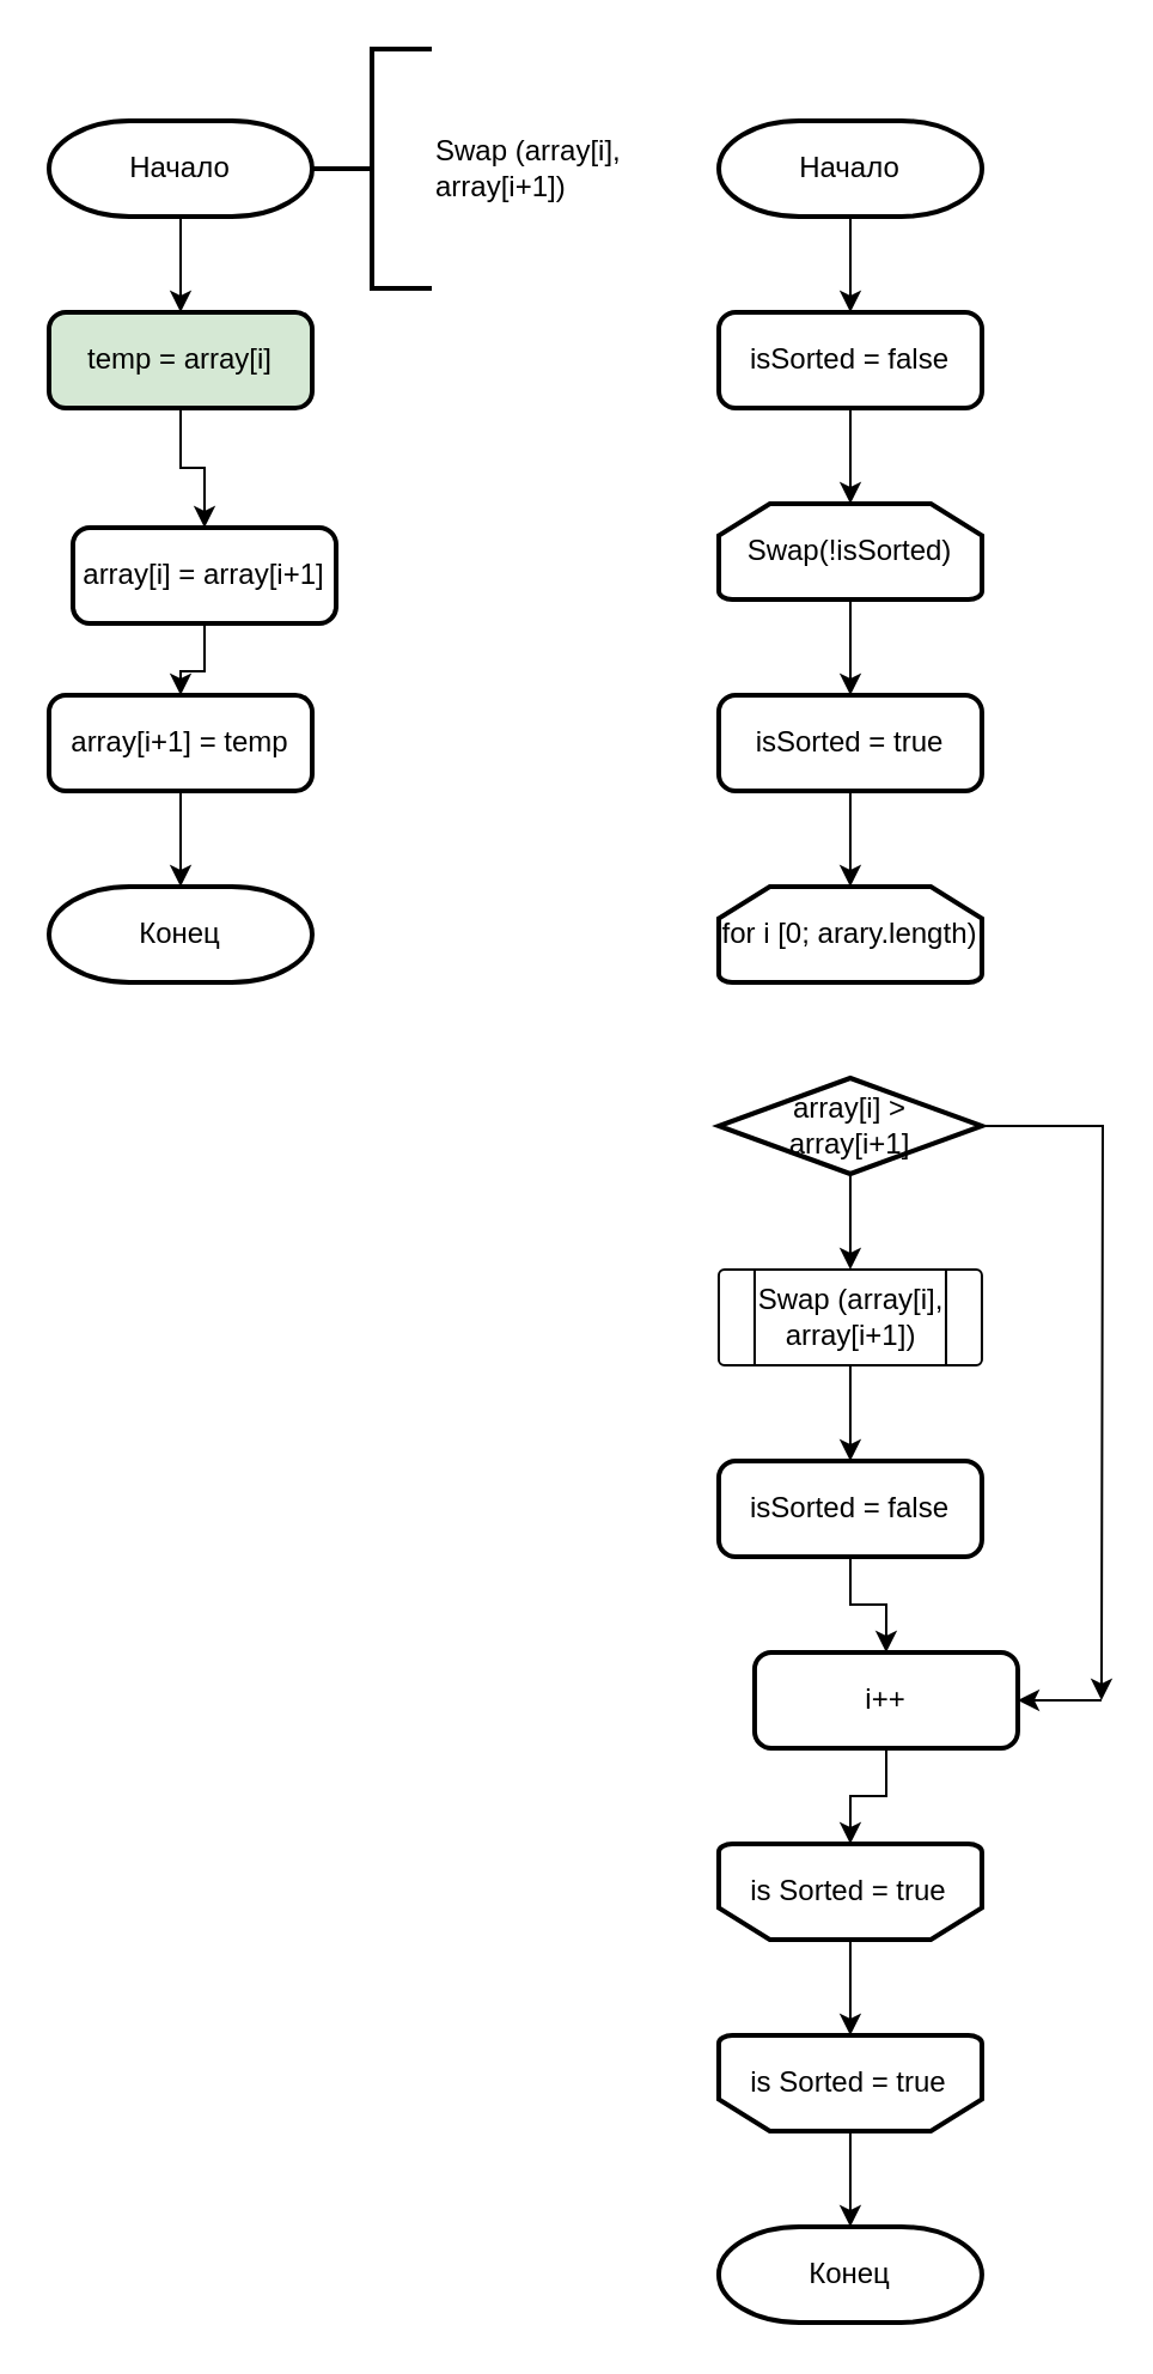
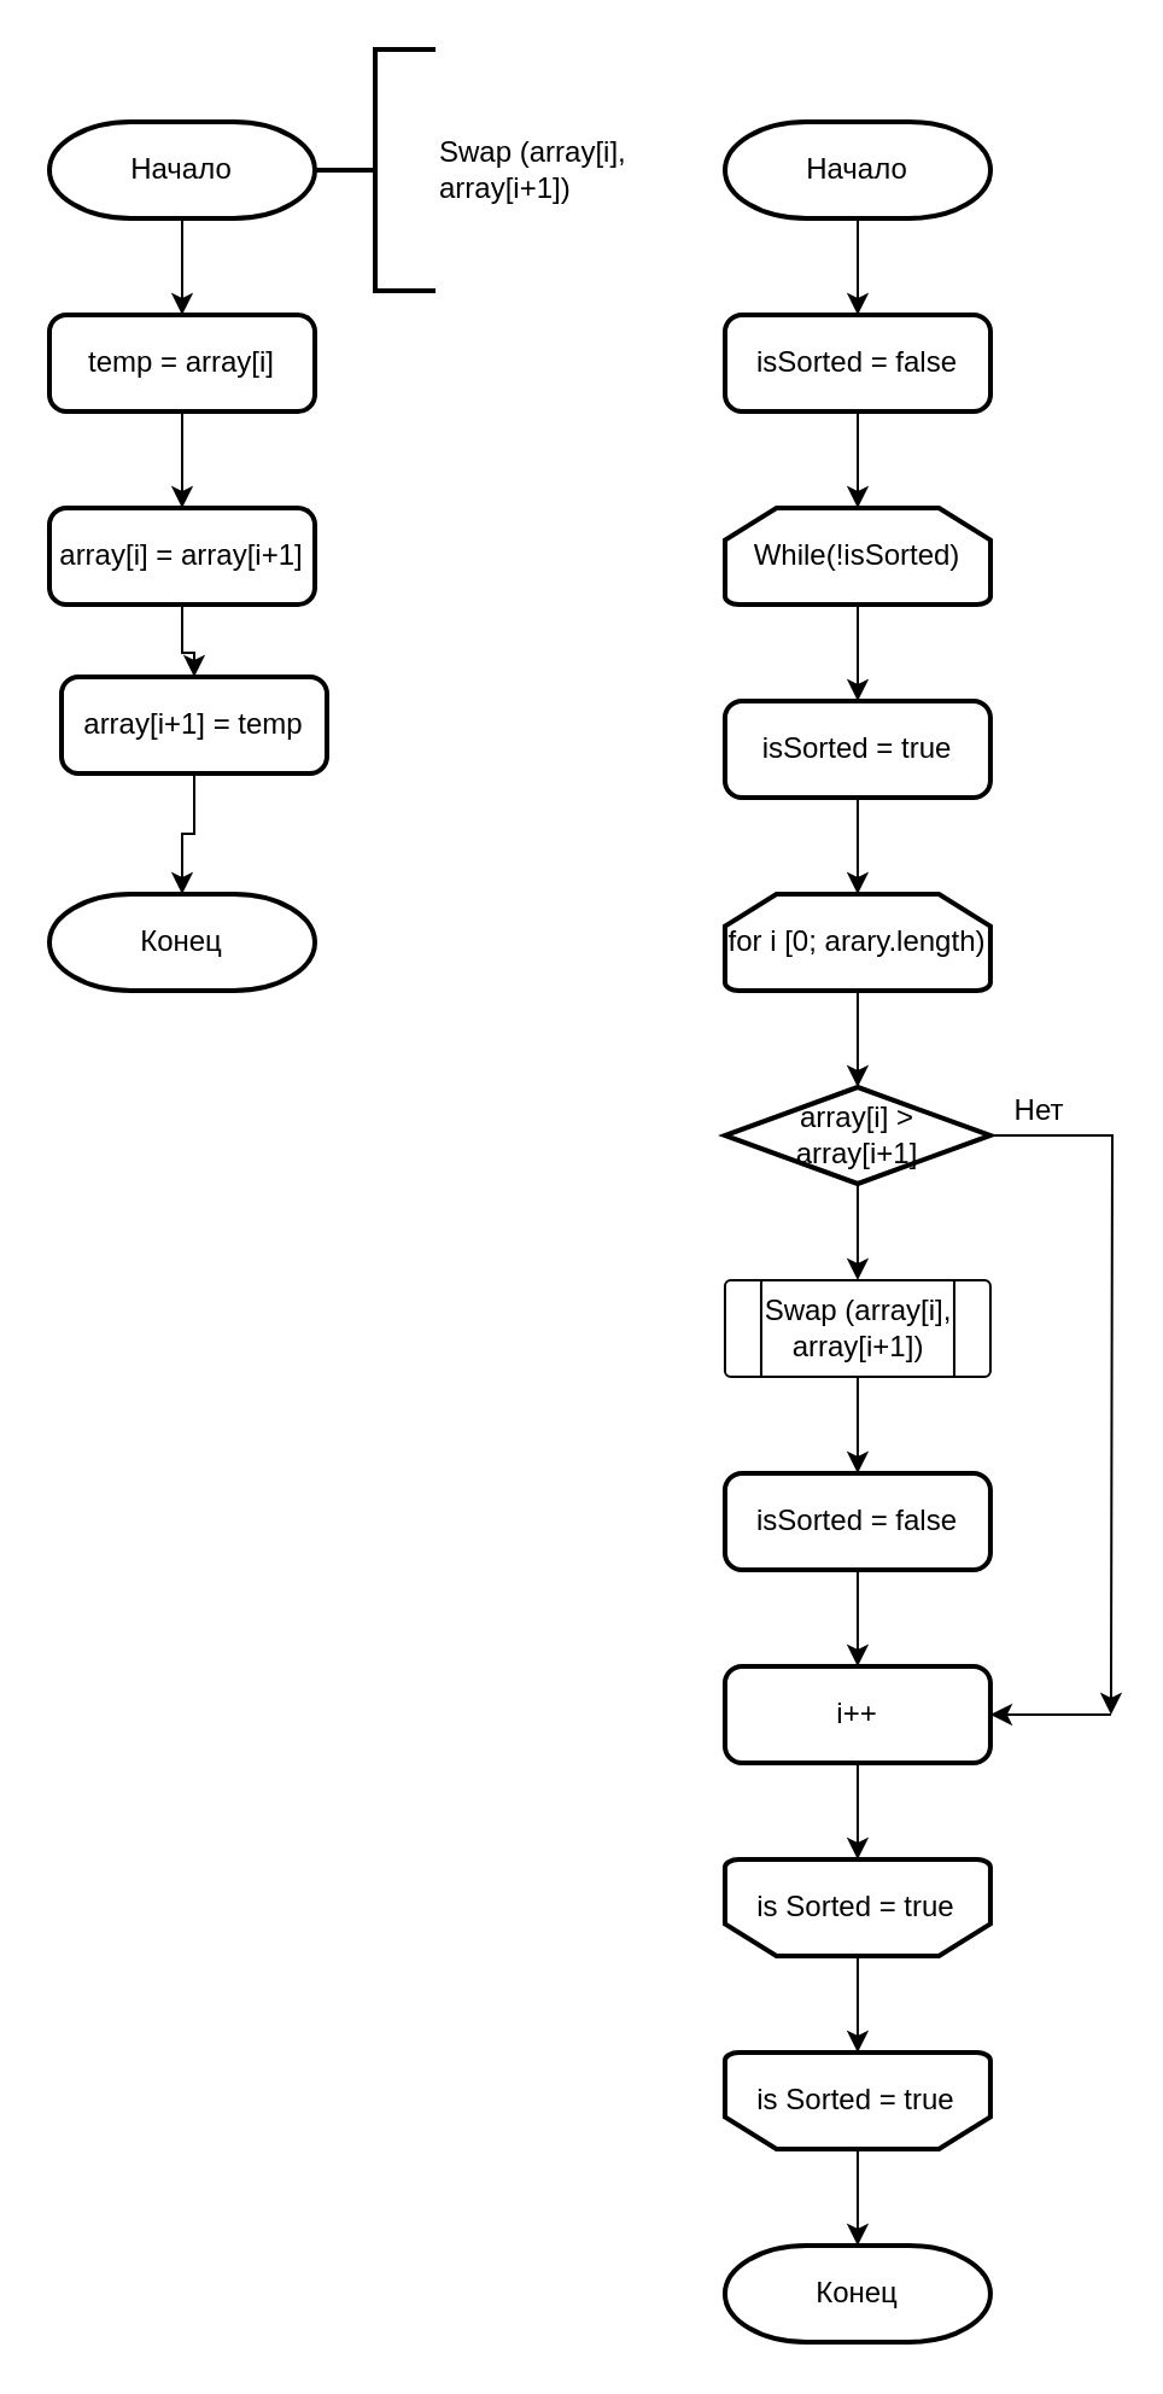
  <mxCell id="0" />
  <mxCell id="1" parent="0" />
  <mxCell id="2" style="edgeStyle=orthogonalEdgeStyle;rounded=0;orthogonalLoop=1;jettySize=auto;html=1;entryX=0.5;entryY=0;entryDx=0;entryDy=0;" edge="1" parent="1" source="3"><mxGeometry relative="1" as="geometry"><mxPoint x="355" y="130" as="targetPoint" /></mxGeometry></mxCell>
  <mxCell id="3" value="Начало" style="strokeWidth=2;html=1;shape=mxgraph.flowchart.terminator;whiteSpace=wrap;" vertex="1" parent="1"><mxGeometry x="300" y="50" width="110" height="40" as="geometry" /></mxCell>
  <mxCell id="4" style="edgeStyle=orthogonalEdgeStyle;rounded=0;orthogonalLoop=1;jettySize=auto;html=1;" edge="1" parent="1" source="5" target="7"><mxGeometry relative="1" as="geometry" /></mxCell>
  <mxCell id="5" value="isSorted = false" style="rounded=1;whiteSpace=wrap;html=1;absoluteArcSize=1;arcSize=14;strokeWidth=2;" vertex="1" parent="1"><mxGeometry x="300" y="130" width="110" height="40" as="geometry" /></mxCell>
  <mxCell id="6" style="edgeStyle=orthogonalEdgeStyle;rounded=0;orthogonalLoop=1;jettySize=auto;html=1;" edge="1" parent="1" source="7"><mxGeometry relative="1" as="geometry"><mxPoint x="355" y="290" as="targetPoint" /></mxGeometry></mxCell>
- <mxCell id="7" value="Swap(!isSorted)" style="strokeWidth=2;html=1;shape=mxgraph.flowchart.loop_limit;whiteSpace=wrap;" vertex="1" parent="1"><mxGeometry x="300" y="210" width="110" height="40" as="geometry" /></mxCell>
+ <mxCell id="7" value="While(!isSorted)" style="strokeWidth=2;html=1;shape=mxgraph.flowchart.loop_limit;whiteSpace=wrap;" vertex="1" parent="1"><mxGeometry x="300" y="210" width="110" height="40" as="geometry" /></mxCell>
  <mxCell id="8" style="edgeStyle=orthogonalEdgeStyle;rounded=0;orthogonalLoop=1;jettySize=auto;html=1;entryX=0.5;entryY=0;entryDx=0;entryDy=0;entryPerimeter=0;" edge="1" parent="1" source="9" target="11"><mxGeometry relative="1" as="geometry" /></mxCell>
  <mxCell id="9" value="&lt;span&gt;isSorted = true&lt;/span&gt;" style="rounded=1;whiteSpace=wrap;html=1;absoluteArcSize=1;arcSize=14;strokeWidth=2;" vertex="1" parent="1"><mxGeometry x="299.97" y="290" width="110" height="40" as="geometry" /></mxCell>
+ <mxCell id="10" style="edgeStyle=orthogonalEdgeStyle;rounded=0;orthogonalLoop=1;jettySize=auto;html=1;entryX=0.5;entryY=0;entryDx=0;entryDy=0;entryPerimeter=0;" edge="1" parent="1" source="11" target="14"><mxGeometry relative="1" as="geometry" /></mxCell>
  <mxCell id="11" value="for i [0; arary.length)" style="strokeWidth=2;html=1;shape=mxgraph.flowchart.loop_limit;whiteSpace=wrap;" vertex="1" parent="1"><mxGeometry x="299.97" y="370" width="110" height="40" as="geometry" /></mxCell>
  <mxCell id="12" style="edgeStyle=orthogonalEdgeStyle;rounded=0;orthogonalLoop=1;jettySize=auto;html=1;entryX=0.5;entryY=0;entryDx=0;entryDy=0;" edge="1" parent="1" source="14" target="16"><mxGeometry relative="1" as="geometry" /></mxCell>
  <mxCell id="13" style="edgeStyle=orthogonalEdgeStyle;rounded=0;orthogonalLoop=1;jettySize=auto;html=1;" edge="1" parent="1" source="14"><mxGeometry relative="1" as="geometry"><mxPoint x="459.97" y="710" as="targetPoint" /></mxGeometry></mxCell>
  <mxCell id="14" value="array[i] &amp;gt;&lt;br&gt;array[i+1]" style="strokeWidth=2;html=1;shape=mxgraph.flowchart.decision;whiteSpace=wrap;" vertex="1" parent="1"><mxGeometry x="299.97" y="450" width="110" height="40" as="geometry" /></mxCell>
  <mxCell id="15" style="edgeStyle=orthogonalEdgeStyle;rounded=0;orthogonalLoop=1;jettySize=auto;html=1;entryX=0.5;entryY=0;entryDx=0;entryDy=0;" edge="1" parent="1" source="16" target="18"><mxGeometry relative="1" as="geometry" /></mxCell>
  <mxCell id="16" value="" style="verticalLabelPosition=bottom;verticalAlign=top;html=1;shape=process;whiteSpace=wrap;rounded=1;size=0.14;arcSize=6;" vertex="1" parent="1"><mxGeometry x="299.97" y="530" width="110" height="40" as="geometry" /></mxCell>
  <mxCell id="17" style="edgeStyle=orthogonalEdgeStyle;rounded=0;orthogonalLoop=1;jettySize=auto;html=1;entryX=0.5;entryY=0;entryDx=0;entryDy=0;" edge="1" parent="1" source="18" target="20"><mxGeometry relative="1" as="geometry" /></mxCell>
  <mxCell id="18" value="isSorted = false" style="rounded=1;whiteSpace=wrap;html=1;absoluteArcSize=1;arcSize=14;strokeWidth=2;" vertex="1" parent="1"><mxGeometry x="299.97" y="610" width="110" height="40" as="geometry" /></mxCell>
  <mxCell id="19" style="edgeStyle=orthogonalEdgeStyle;rounded=0;orthogonalLoop=1;jettySize=auto;html=1;entryX=0.5;entryY=1;entryDx=0;entryDy=0;entryPerimeter=0;" edge="1" parent="1" source="20" target="22"><mxGeometry relative="1" as="geometry" /></mxCell>
- <mxCell id="20" value="i++" style="rounded=1;whiteSpace=wrap;html=1;absoluteArcSize=1;arcSize=14;strokeWidth=2;" vertex="1" parent="1"><mxGeometry x="314.97" y="690" width="110" height="40" as="geometry" /></mxCell>
+ <mxCell id="20" value="i++" style="rounded=1;whiteSpace=wrap;html=1;absoluteArcSize=1;arcSize=14;strokeWidth=2;" vertex="1" parent="1"><mxGeometry x="299.97" y="690" width="110" height="40" as="geometry" /></mxCell>
  <mxCell id="21" style="edgeStyle=orthogonalEdgeStyle;rounded=0;orthogonalLoop=1;jettySize=auto;html=1;entryX=0.5;entryY=1;entryDx=0;entryDy=0;entryPerimeter=0;" edge="1" parent="1" source="22" target="24"><mxGeometry relative="1" as="geometry" /></mxCell>
  <mxCell id="22" value="" style="strokeWidth=2;html=1;shape=mxgraph.flowchart.loop_limit;whiteSpace=wrap;rotation=-180;" vertex="1" parent="1"><mxGeometry x="299.97" y="770" width="110" height="40" as="geometry" /></mxCell>
  <mxCell id="23" style="edgeStyle=orthogonalEdgeStyle;rounded=0;orthogonalLoop=1;jettySize=auto;html=1;entryX=0.5;entryY=0;entryDx=0;entryDy=0;entryPerimeter=0;" edge="1" parent="1" source="24" target="25"><mxGeometry relative="1" as="geometry" /></mxCell>
  <mxCell id="24" value="" style="strokeWidth=2;html=1;shape=mxgraph.flowchart.loop_limit;whiteSpace=wrap;rotation=-180;" vertex="1" parent="1"><mxGeometry x="299.97" y="850" width="110" height="40" as="geometry" /></mxCell>
  <mxCell id="25" value="Конец" style="strokeWidth=2;html=1;shape=mxgraph.flowchart.terminator;whiteSpace=wrap;" vertex="1" parent="1"><mxGeometry x="299.97" y="930" width="110" height="40" as="geometry" /></mxCell>
  <mxCell id="26" style="edgeStyle=orthogonalEdgeStyle;rounded=0;orthogonalLoop=1;jettySize=auto;html=1;entryX=1;entryY=0.5;entryDx=0;entryDy=0;" edge="1" parent="1" target="20"><mxGeometry relative="1" as="geometry"><mxPoint x="469.97" y="700" as="targetPoint" /><mxPoint x="459.97" y="710" as="sourcePoint" /><Array as="points"><mxPoint x="439.97" y="710" /><mxPoint x="439.97" y="710" /></Array></mxGeometry></mxCell>
  <mxCell id="27" style="edgeStyle=orthogonalEdgeStyle;rounded=0;orthogonalLoop=1;jettySize=auto;html=1;entryX=0.5;entryY=0;entryDx=0;entryDy=0;" edge="1" parent="1" source="28" target="31"><mxGeometry relative="1" as="geometry" /></mxCell>
  <mxCell id="28" value="Начало" style="strokeWidth=2;html=1;shape=mxgraph.flowchart.terminator;whiteSpace=wrap;" vertex="1" parent="1"><mxGeometry x="20" y="50" width="110" height="40" as="geometry" /></mxCell>
  <mxCell id="29" value="&lt;span style=&quot;text-align: center&quot;&gt;Swap (array[i],&lt;br&gt;array[i+1]&lt;/span&gt;&lt;span style=&quot;text-align: center&quot;&gt;)&lt;/span&gt;" style="strokeWidth=2;html=1;shape=mxgraph.flowchart.annotation_2;align=left;labelPosition=right;pointerEvents=1;" vertex="1" parent="1"><mxGeometry x="130" y="20" width="50" height="100" as="geometry" /></mxCell>
  <mxCell id="30" style="edgeStyle=orthogonalEdgeStyle;rounded=0;orthogonalLoop=1;jettySize=auto;html=1;entryX=0.5;entryY=0;entryDx=0;entryDy=0;" edge="1" parent="1" source="31" target="33"><mxGeometry relative="1" as="geometry" /></mxCell>
- <mxCell id="31" value="temp = array[i]" style="rounded=1;whiteSpace=wrap;html=1;absoluteArcSize=1;arcSize=14;strokeWidth=2;fillColor=#d5e8d4;" vertex="1" parent="1"><mxGeometry x="20" y="130" width="110" height="40" as="geometry" /></mxCell>
+ <mxCell id="31" value="temp = array[i]" style="rounded=1;whiteSpace=wrap;html=1;absoluteArcSize=1;arcSize=14;strokeWidth=2;" vertex="1" parent="1"><mxGeometry x="20" y="130" width="110" height="40" as="geometry" /></mxCell>
  <mxCell id="32" style="edgeStyle=orthogonalEdgeStyle;rounded=0;orthogonalLoop=1;jettySize=auto;html=1;entryX=0.5;entryY=0;entryDx=0;entryDy=0;" edge="1" parent="1" source="33" target="35"><mxGeometry relative="1" as="geometry" /></mxCell>
- <mxCell id="33" value="array[i] = array[i+1]" style="rounded=1;whiteSpace=wrap;html=1;absoluteArcSize=1;arcSize=14;strokeWidth=2;" vertex="1" parent="1"><mxGeometry x="30" y="220" width="110" height="40" as="geometry" /></mxCell>
+ <mxCell id="33" value="array[i] = array[i+1]" style="rounded=1;whiteSpace=wrap;html=1;absoluteArcSize=1;arcSize=14;strokeWidth=2;" vertex="1" parent="1"><mxGeometry x="20" y="210" width="110" height="40" as="geometry" /></mxCell>
  <mxCell id="34" style="edgeStyle=orthogonalEdgeStyle;rounded=0;orthogonalLoop=1;jettySize=auto;html=1;entryX=0.5;entryY=0;entryDx=0;entryDy=0;entryPerimeter=0;" edge="1" parent="1" source="35" target="36"><mxGeometry relative="1" as="geometry" /></mxCell>
- <mxCell id="35" value="array[i+1] = temp" style="rounded=1;whiteSpace=wrap;html=1;absoluteArcSize=1;arcSize=14;strokeWidth=2;" vertex="1" parent="1"><mxGeometry x="20" y="290" width="110" height="40" as="geometry" /></mxCell>
+ <mxCell id="35" value="array[i+1] = temp" style="rounded=1;whiteSpace=wrap;html=1;absoluteArcSize=1;arcSize=14;strokeWidth=2;" vertex="1" parent="1"><mxGeometry x="25" y="280" width="110" height="40" as="geometry" /></mxCell>
  <mxCell id="36" value="Конец" style="strokeWidth=2;html=1;shape=mxgraph.flowchart.terminator;whiteSpace=wrap;" vertex="1" parent="1"><mxGeometry x="20" y="370" width="110" height="40" as="geometry" /></mxCell>
+ <mxCell id="37" value="Нет" style="text;html=1;align=center;verticalAlign=middle;resizable=0;points=[];autosize=1;" vertex="1" parent="1"><mxGeometry x="409.97" y="450" width="40" height="20" as="geometry" /></mxCell>
  <mxCell id="38" value="&lt;span style=&quot;background-color: rgb(255 , 255 , 255)&quot;&gt;is Sorted = true&lt;/span&gt;" style="text;html=1;align=center;verticalAlign=middle;resizable=0;points=[];autosize=1;" vertex="1" parent="1"><mxGeometry x="303.97" y="860" width="100" height="20" as="geometry" /></mxCell>
  <mxCell id="39" value="&lt;span&gt;Swap (array[i],&lt;br&gt;array[i+1]&lt;/span&gt;&lt;span&gt;)&lt;/span&gt;" style="text;html=1;align=center;verticalAlign=middle;resizable=0;points=[];autosize=1;" vertex="1" parent="1"><mxGeometry x="309.97" y="535" width="90" height="30" as="geometry" /></mxCell>
  <mxCell id="40" value="&lt;span style=&quot;background-color: rgb(255 , 255 , 255)&quot;&gt;is Sorted = true&lt;/span&gt;" style="text;html=1;align=center;verticalAlign=middle;resizable=0;points=[];autosize=1;" vertex="1" parent="1"><mxGeometry x="304" y="780" width="100" height="20" as="geometry" /></mxCell>
